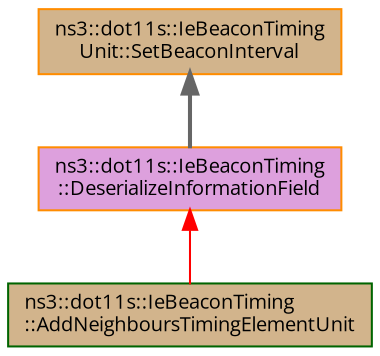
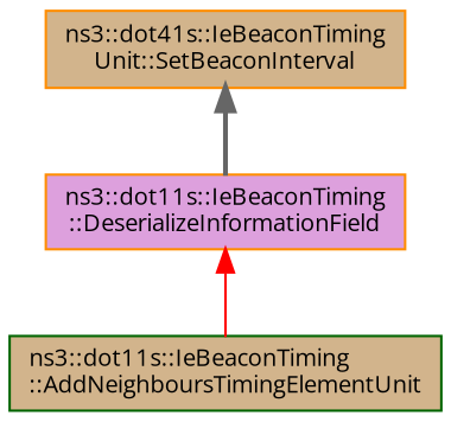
  digraph {
    fontname="Open Sans"
    rankdir=TB
    node [color=darkorange fillcolor=tan fontname="Open Sans" fontsize=10 shape=record style=filled]
    edge [dir=back fontname="Open Sans" fontsize=10 labelfontname=Helvetica labelfontsize=10]
-   n1 [fontcolor=black height=0.2 label="ns3::dot11s::IeBeaconTiming\lUnit::SetBeaconInterval" width=0.4]
+   n1 [fontcolor=black height=0.2 label="ns3::dot41s::IeBeaconTiming\lUnit::SetBeaconInterval" width=0.4]
    n2 [fillcolor=plum height=0.2 label="ns3::dot11s::IeBeaconTiming\l::DeserializeInformationField" width=0.4]
    n3 [color=darkgreen height=0.2 label="ns3::dot11s::IeBeaconTiming\l::AddNeighboursTimingElementUnit" width=0.4]
    n1 -> n2 [color=gray40 style=bold]
    n2 -> n3 [color=red style=solid]
  }
